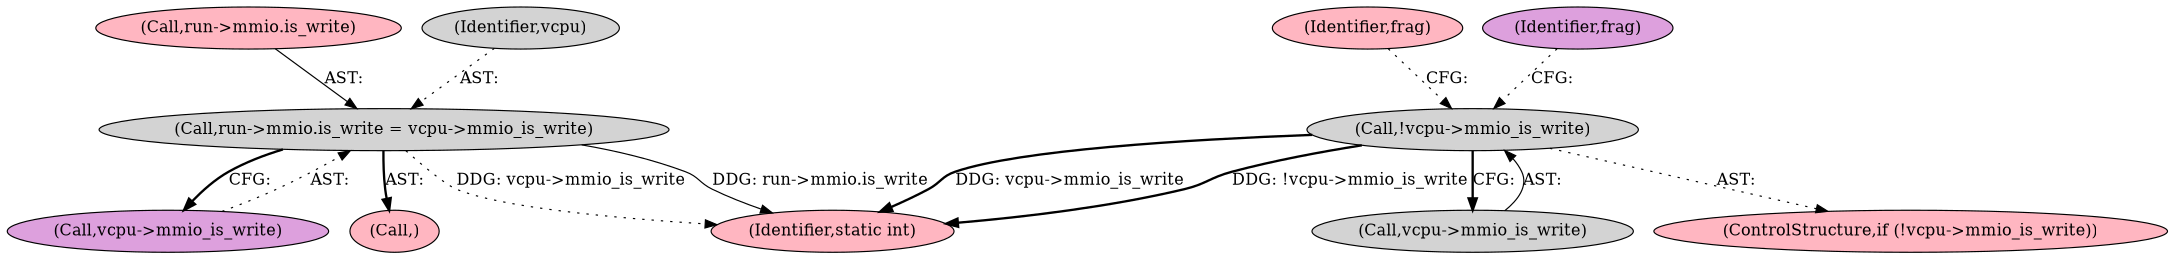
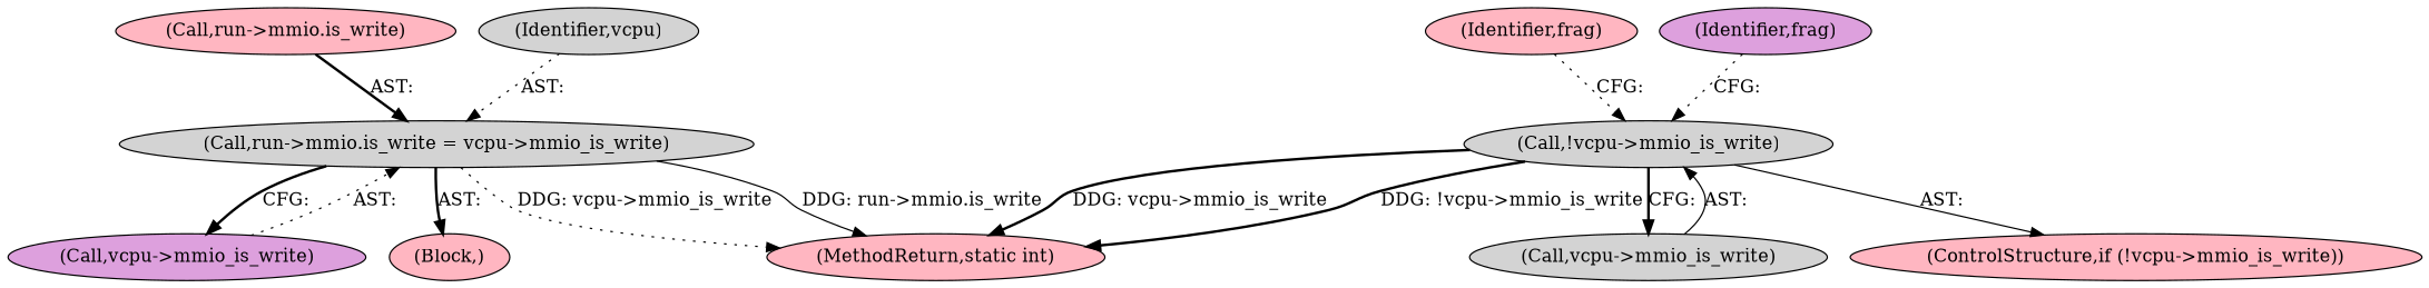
  digraph {
    node [fillcolor=lightpink style=filled]
    edge [style=dotted]
    n1 [fillcolor=lightgrey label="(Call,run->mmio.is_write = vcpu->mmio_is_write)"]
    n2 [fillcolor=plum label="(Call,vcpu->mmio_is_write)"]
-   n3 [label="(Call,)"]
-   n4 [label="(Identifier,static int)"]
+   n3 [label="(Block,)"]
+   n4 [label="(MethodReturn,static int)"]
    n5 [fillcolor=lightgrey label="(Call,!vcpu->mmio_is_write)"]
    n6 [fillcolor=lightgrey label="(Call,vcpu->mmio_is_write)"]
    n7 [label="(ControlStructure,if (!vcpu->mmio_is_write))"]
    n8 [label="(Identifier,frag)"]
    n9 [label="(Call,run->mmio.is_write)"]
    n10 [fillcolor=lightgrey label="(Identifier,vcpu)"]
    n11 [fillcolor=plum label="(Identifier,frag)"]
    n1 -> n2 [label="CFG: " style=bold]
    n1 -> n3 [label="AST: " style=bold]
    n1 -> n4 [label="DDG: vcpu->mmio_is_write"]
    n1 -> n4 [label="DDG: run->mmio.is_write" style=solid]
    n2 -> n1 [label="AST: "]
    n5 -> n4 [label="DDG: vcpu->mmio_is_write" style=bold]
    n5 -> n4 [label="DDG: !vcpu->mmio_is_write" style=bold]
    n5 -> n6 [label="CFG: " style=bold]
-   n5 -> n7 [label="AST: "]
+   n5 -> n7 [label="AST: " style=solid]
    n6 -> n5 [label="AST: " style=solid]
    n8 -> n5 [label="CFG: "]
-   n9 -> n1 [label="AST: " style=solid]
+   n9 -> n1 [label="AST: " style=bold]
    n10 -> n1 [label="AST: "]
    n11 -> n5 [label="CFG: "]
  }
